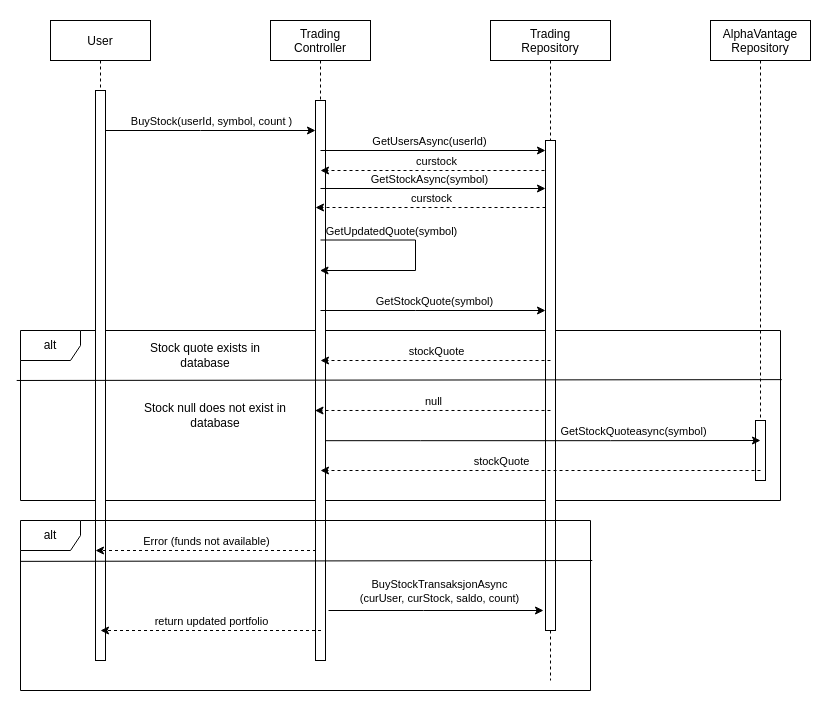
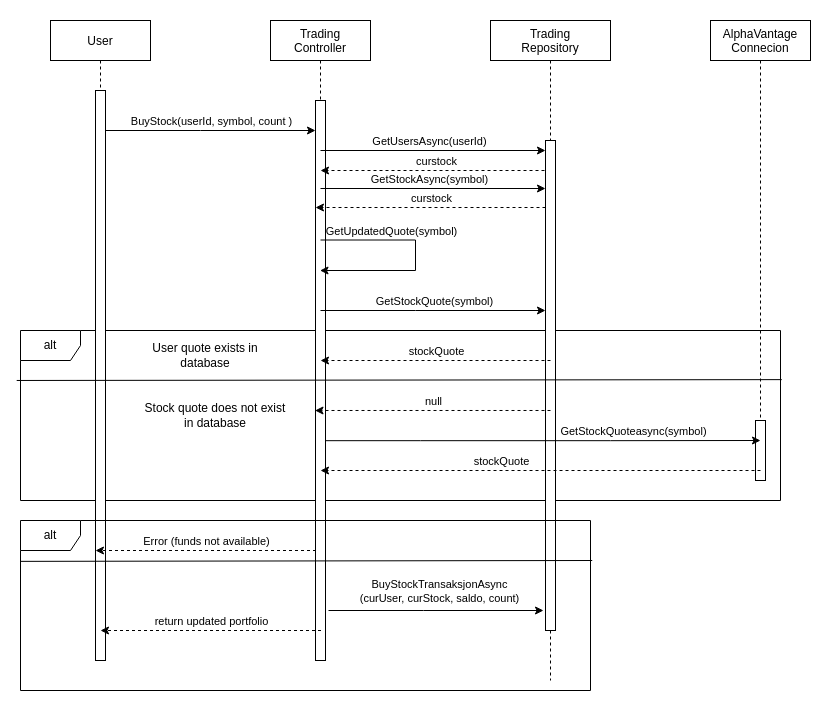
  <mxCell id="0" />
  <mxCell id="1" parent="0" />
  <mxCell id="2" value="alt" style="shape=umlFrame;whiteSpace=wrap;html=1;" parent="1" vertex="1"><mxGeometry x="20" y="330" width="760" height="170" as="geometry" /></mxCell>
  <mxCell id="3" value="User" style="shape=umlLifeline;perimeter=lifelinePerimeter;container=1;collapsible=0;recursiveResize=0;rounded=0;shadow=0;strokeWidth=1;" parent="1" vertex="1"><mxGeometry x="50" y="20" width="100" height="640" as="geometry" /></mxCell>
  <mxCell id="4" value="" style="points=[];perimeter=orthogonalPerimeter;rounded=0;shadow=0;strokeWidth=1;" parent="3" vertex="1"><mxGeometry x="45" y="70" width="10" height="570" as="geometry" /></mxCell>
  <mxCell id="5" value="" style="endArrow=classic;html=1;rounded=0;dashed=1;strokeColor=default;jumpStyle=gap;exitX=0.5;exitY=0.625;exitDx=0;exitDy=0;exitPerimeter=0;" parent="3" edge="1"><mxGeometry relative="1" as="geometry"><mxPoint x="265.5" y="530" as="sourcePoint" /><mxPoint x="45" y="530" as="targetPoint" /><Array as="points"><mxPoint x="165.5" y="530" /></Array></mxGeometry></mxCell>
  <mxCell id="6" value="Error (funds not available)" style="edgeLabel;resizable=0;html=1;align=center;verticalAlign=middle;" parent="5" connectable="0" vertex="1"><mxGeometry relative="1" as="geometry"><mxPoint y="-10" as="offset" /></mxGeometry></mxCell>
  <mxCell id="7" value="Trading&#10;Controller" style="shape=umlLifeline;perimeter=lifelinePerimeter;container=1;collapsible=0;recursiveResize=0;rounded=0;shadow=0;strokeWidth=1;" parent="1" vertex="1"><mxGeometry x="270" y="20" width="100" height="640" as="geometry" /></mxCell>
  <mxCell id="8" value="" style="points=[];perimeter=orthogonalPerimeter;rounded=0;shadow=0;strokeWidth=1;" parent="7" vertex="1"><mxGeometry x="45" y="80" width="10" height="560" as="geometry" /></mxCell>
  <mxCell id="9" value="Trading&#10;Repository" style="shape=umlLifeline;perimeter=lifelinePerimeter;container=1;collapsible=0;recursiveResize=0;rounded=0;shadow=0;strokeWidth=1;" parent="1" vertex="1"><mxGeometry x="490" y="20" width="120" height="660" as="geometry" /></mxCell>
  <mxCell id="10" value="" style="endArrow=classic;html=1;rounded=0;" edge="1" parent="9"><mxGeometry relative="1" as="geometry"><mxPoint x="-170" y="130" as="sourcePoint" /><mxPoint x="55" y="130" as="targetPoint" /><Array as="points" /></mxGeometry></mxCell>
  <mxCell id="11" value="GetUsersAsync(userId)" style="edgeLabel;resizable=0;align=center;verticalAlign=middle;html=1;" connectable="0" vertex="1" parent="10"><mxGeometry relative="1" as="geometry"><mxPoint x="-5" y="-10" as="offset" /></mxGeometry></mxCell>
  <mxCell id="12" value="" style="endArrow=classic;html=1;rounded=0;dashed=1;strokeColor=default;jumpStyle=gap;" edge="1" parent="9"><mxGeometry relative="1" as="geometry"><mxPoint x="60" y="150" as="sourcePoint" /><mxPoint x="-170" y="150" as="targetPoint" /><Array as="points"><mxPoint x="-49.5" y="150" /></Array></mxGeometry></mxCell>
  <mxCell id="13" value="curstock" style="edgeLabel;resizable=0;html=1;align=center;verticalAlign=middle;" connectable="0" vertex="1" parent="12"><mxGeometry relative="1" as="geometry"><mxPoint y="-10" as="offset" /></mxGeometry></mxCell>
  <mxCell id="14" value="" style="points=[];perimeter=orthogonalPerimeter;rounded=0;shadow=0;strokeWidth=1;" parent="9" vertex="1"><mxGeometry x="55" y="120" width="10" height="490" as="geometry" /></mxCell>
  <mxCell id="15" value="" style="endArrow=classic;html=1;rounded=0;" parent="1" edge="1"><mxGeometry relative="1" as="geometry"><mxPoint x="320" y="188" as="sourcePoint" /><mxPoint x="545" y="188" as="targetPoint" /><Array as="points" /></mxGeometry></mxCell>
  <mxCell id="16" value="GetStockAsync(symbol)" style="edgeLabel;resizable=0;align=center;verticalAlign=middle;html=1;" parent="15" connectable="0" vertex="1"><mxGeometry relative="1" as="geometry"><mxPoint x="-5" y="-10" as="offset" /></mxGeometry></mxCell>
- <mxCell id="17" value="AlphaVantage&#10;Repository" style="shape=umlLifeline;perimeter=lifelinePerimeter;container=1;collapsible=0;recursiveResize=0;rounded=0;shadow=0;strokeWidth=1;" parent="1" vertex="1"><mxGeometry x="710" y="20" width="100" height="460" as="geometry" /></mxCell>
+ <mxCell id="17" value="AlphaVantage&#10;Connecion" style="shape=umlLifeline;perimeter=lifelinePerimeter;container=1;collapsible=0;recursiveResize=0;rounded=0;shadow=0;strokeWidth=1;" parent="1" vertex="1"><mxGeometry x="710" y="20" width="100" height="460" as="geometry" /></mxCell>
  <mxCell id="18" value="" style="points=[];perimeter=orthogonalPerimeter;rounded=0;shadow=0;strokeWidth=1;" parent="17" vertex="1"><mxGeometry x="45" y="400" width="10" height="60" as="geometry" /></mxCell>
  <mxCell id="19" value="" style="endArrow=classic;html=1;rounded=0;" parent="1" source="4" target="8" edge="1"><mxGeometry relative="1" as="geometry"><mxPoint x="110" y="120" as="sourcePoint" /><mxPoint x="300" y="120" as="targetPoint" /><Array as="points"><mxPoint x="200" y="130" /></Array></mxGeometry></mxCell>
  <mxCell id="20" value="BuyStock(userId, symbol, count )" style="edgeLabel;resizable=0;align=center;verticalAlign=middle;html=1;" parent="19" connectable="0" vertex="1"><mxGeometry relative="1" as="geometry"><mxPoint y="-10" as="offset" /></mxGeometry></mxCell>
  <mxCell id="21" value="" style="endArrow=classic;html=1;rounded=0;dashed=1;strokeColor=default;jumpStyle=gap;" parent="1" edge="1"><mxGeometry relative="1" as="geometry"><mxPoint x="545" y="207" as="sourcePoint" /><mxPoint x="315" y="207" as="targetPoint" /><Array as="points"><mxPoint x="435.5" y="207" /></Array></mxGeometry></mxCell>
  <mxCell id="22" value="curstock" style="edgeLabel;resizable=0;html=1;align=center;verticalAlign=middle;" parent="21" connectable="0" vertex="1"><mxGeometry relative="1" as="geometry"><mxPoint y="-10" as="offset" /></mxGeometry></mxCell>
  <mxCell id="23" value="" style="endArrow=classic;html=1;rounded=0;" parent="1" target="7" edge="1"><mxGeometry relative="1" as="geometry"><mxPoint x="320" y="239.5" as="sourcePoint" /><mxPoint x="415" y="310" as="targetPoint" /><Array as="points"><mxPoint x="415" y="239.5" /><mxPoint x="415" y="270" /></Array></mxGeometry></mxCell>
  <mxCell id="24" value="GetUpdatedQuote(symbol)" style="edgeLabel;resizable=0;align=center;verticalAlign=middle;html=1;" parent="23" connectable="0" vertex="1"><mxGeometry relative="1" as="geometry"><mxPoint x="-25" y="-25" as="offset" /></mxGeometry></mxCell>
  <mxCell id="25" value="" style="endArrow=classic;html=1;rounded=0;" parent="1" target="14" edge="1"><mxGeometry relative="1" as="geometry"><mxPoint x="320" y="310" as="sourcePoint" /><mxPoint x="530" y="310" as="targetPoint" /><Array as="points"><mxPoint x="415" y="310" /></Array></mxGeometry></mxCell>
  <mxCell id="26" value="GetStockQuote(symbol)" style="edgeLabel;resizable=0;align=center;verticalAlign=middle;html=1;" parent="25" connectable="0" vertex="1"><mxGeometry relative="1" as="geometry"><mxPoint y="-10" as="offset" /></mxGeometry></mxCell>
  <mxCell id="27" value="" style="endArrow=classic;html=1;rounded=0;dashed=1;strokeColor=default;jumpStyle=gap;" parent="1" edge="1"><mxGeometry relative="1" as="geometry"><mxPoint x="550" y="360" as="sourcePoint" /><mxPoint x="320" y="360" as="targetPoint" /><Array as="points"><mxPoint x="440.5" y="360" /></Array></mxGeometry></mxCell>
  <mxCell id="28" value="stockQuote" style="edgeLabel;resizable=0;html=1;align=center;verticalAlign=middle;" parent="27" connectable="0" vertex="1"><mxGeometry relative="1" as="geometry"><mxPoint y="-10" as="offset" /></mxGeometry></mxCell>
  <mxCell id="29" value="" style="endArrow=classic;html=1;rounded=0;dashed=1;strokeColor=default;jumpStyle=gap;" parent="1" edge="1"><mxGeometry relative="1" as="geometry"><mxPoint x="760" y="470" as="sourcePoint" /><mxPoint x="320" y="470" as="targetPoint" /><Array as="points"><mxPoint x="620" y="470" /><mxPoint x="400" y="470" /><mxPoint x="330" y="470" /></Array></mxGeometry></mxCell>
  <mxCell id="30" value="stockQuote" style="edgeLabel;resizable=0;html=1;align=center;verticalAlign=middle;" parent="29" connectable="0" vertex="1"><mxGeometry relative="1" as="geometry"><mxPoint x="-40" y="-10" as="offset" /></mxGeometry></mxCell>
  <mxCell id="31" value="" style="endArrow=classic;html=1;rounded=0;dashed=1;strokeColor=default;jumpStyle=gap;exitX=0.5;exitY=0.551;exitDx=0;exitDy=0;exitPerimeter=0;" parent="1" edge="1" source="14"><mxGeometry relative="1" as="geometry"><mxPoint x="535" y="410" as="sourcePoint" /><mxPoint x="314.5" y="410" as="targetPoint" /><Array as="points"><mxPoint x="435" y="410" /></Array></mxGeometry></mxCell>
  <mxCell id="32" value="null" style="edgeLabel;resizable=0;html=1;align=center;verticalAlign=middle;" parent="31" connectable="0" vertex="1"><mxGeometry relative="1" as="geometry"><mxPoint y="-10" as="offset" /></mxGeometry></mxCell>
  <mxCell id="33" value="" style="endArrow=classic;html=1;rounded=0;dashed=1;strokeColor=default;jumpStyle=gap;exitX=0.5;exitY=0.625;exitDx=0;exitDy=0;exitPerimeter=0;" parent="1" edge="1"><mxGeometry relative="1" as="geometry"><mxPoint x="320.5" y="630" as="sourcePoint" /><mxPoint x="100" y="630" as="targetPoint" /><Array as="points"><mxPoint x="220.5" y="630" /></Array></mxGeometry></mxCell>
  <mxCell id="34" value="return updated portfolio" style="edgeLabel;resizable=0;html=1;align=center;verticalAlign=middle;" parent="33" connectable="0" vertex="1"><mxGeometry relative="1" as="geometry"><mxPoint y="-10" as="offset" /></mxGeometry></mxCell>
  <mxCell id="35" value="" style="endArrow=classic;html=1;rounded=0;" parent="1" edge="1"><mxGeometry relative="1" as="geometry"><mxPoint x="328" y="610" as="sourcePoint" /><mxPoint x="543" y="610" as="targetPoint" /><Array as="points"><mxPoint x="423" y="610" /></Array></mxGeometry></mxCell>
  <mxCell id="36" value="BuyStockTransaksjonAsync &lt;br&gt;(curUser, curStock, saldo, count)" style="edgeLabel;resizable=0;align=center;verticalAlign=middle;html=1;" parent="35" connectable="0" vertex="1"><mxGeometry relative="1" as="geometry"><mxPoint x="2" y="-20" as="offset" /></mxGeometry></mxCell>
  <mxCell id="37" value="alt" style="shape=umlFrame;whiteSpace=wrap;html=1;" parent="1" vertex="1"><mxGeometry x="20" y="520" width="570" height="170" as="geometry" /></mxCell>
  <mxCell id="38" value="" style="endArrow=none;html=1;rounded=0;entryX=1.003;entryY=0.289;entryDx=0;entryDy=0;entryPerimeter=0;exitX=-0.005;exitY=0.294;exitDx=0;exitDy=0;exitPerimeter=0;" parent="1" edge="1" source="2"><mxGeometry width="50" height="50" relative="1" as="geometry"><mxPoint x="209" y="380" as="sourcePoint" /><mxPoint x="781.28" y="379.13" as="targetPoint" /></mxGeometry></mxCell>
  <mxCell id="39" value="" style="endArrow=none;html=1;rounded=0;entryX=1.003;entryY=0.289;entryDx=0;entryDy=0;entryPerimeter=0;" parent="1" edge="1"><mxGeometry width="50" height="50" relative="1" as="geometry"><mxPoint x="20" y="560.87" as="sourcePoint" /><mxPoint x="591.71" y="560" as="targetPoint" /></mxGeometry></mxCell>
- <mxCell id="40" value="Stock quote exists in database" style="text;html=1;strokeColor=none;fillColor=none;align=center;verticalAlign=middle;whiteSpace=wrap;rounded=0;" vertex="1" parent="1"><mxGeometry x="130" y="340" width="150" height="30" as="geometry" /></mxCell>
- <mxCell id="41" value="Stock null does not exist in database" style="text;html=1;strokeColor=none;fillColor=none;align=center;verticalAlign=middle;whiteSpace=wrap;rounded=0;" vertex="1" parent="1"><mxGeometry x="140" y="400" width="150" height="30" as="geometry" /></mxCell>
+ <mxCell id="40" value="User quote exists in database" style="text;html=1;strokeColor=none;fillColor=none;align=center;verticalAlign=middle;whiteSpace=wrap;rounded=0;" vertex="1" parent="1"><mxGeometry x="130" y="340" width="150" height="30" as="geometry" /></mxCell>
+ <mxCell id="41" value="Stock quote does not exist in database" style="text;html=1;strokeColor=none;fillColor=none;align=center;verticalAlign=middle;whiteSpace=wrap;rounded=0;" vertex="1" parent="1"><mxGeometry x="140" y="400" width="150" height="30" as="geometry" /></mxCell>
  <mxCell id="42" value="" style="endArrow=classic;html=1;rounded=0;" parent="1" edge="1"><mxGeometry relative="1" as="geometry"><mxPoint x="325" y="440.18" as="sourcePoint" /><mxPoint x="760" y="440" as="targetPoint" /><Array as="points"><mxPoint x="420" y="440.18" /><mxPoint x="610" y="440.18" /></Array></mxGeometry></mxCell>
  <mxCell id="43" value="GetStockQuoteasync(symbol)" style="edgeLabel;resizable=0;align=center;verticalAlign=middle;html=1;" parent="42" connectable="0" vertex="1"><mxGeometry relative="1" as="geometry"><mxPoint x="89" y="-10" as="offset" /></mxGeometry></mxCell>
